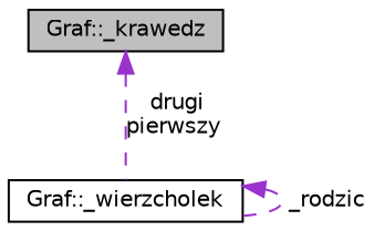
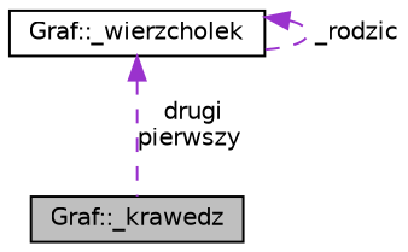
  digraph {
    node [color=black fontname=Helvetica fontsize=10 shape=record style=filled]
    edge [color=darkorchid3 dir=back fontname=Helvetica fontsize=10 labelfontname=Helvetica labelfontsize=10 style=dashed]
    n1 [fillcolor=grey75 fontcolor=black height=0.2 label="Graf::_krawedz" width=0.4]
    n2 [fillcolor=white height=0.2 label="Graf::_wierzcholek" width=0.4]
-   n1 -> n2 [label=" drugi\npierwszy"]
+   n2 -> n1 [label=" drugi\npierwszy"]
    n2 -> n2 [label=" _rodzic"]
  }
